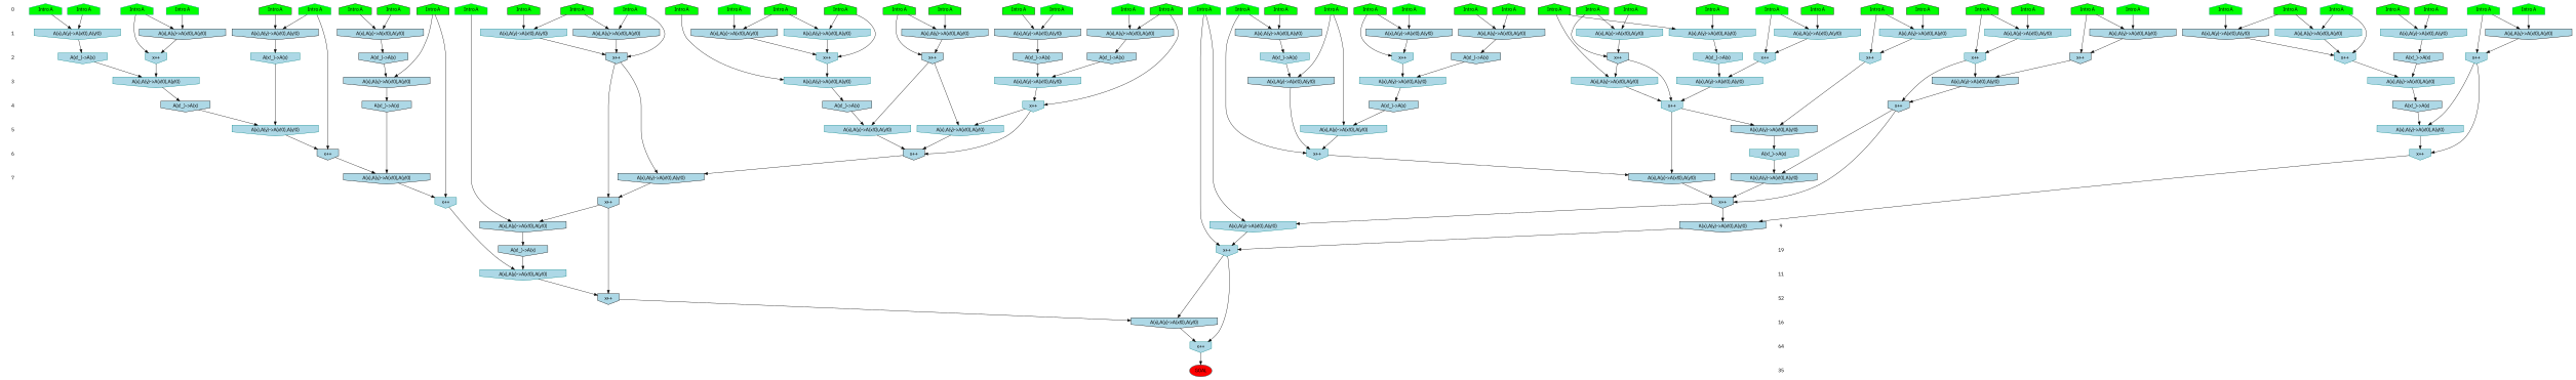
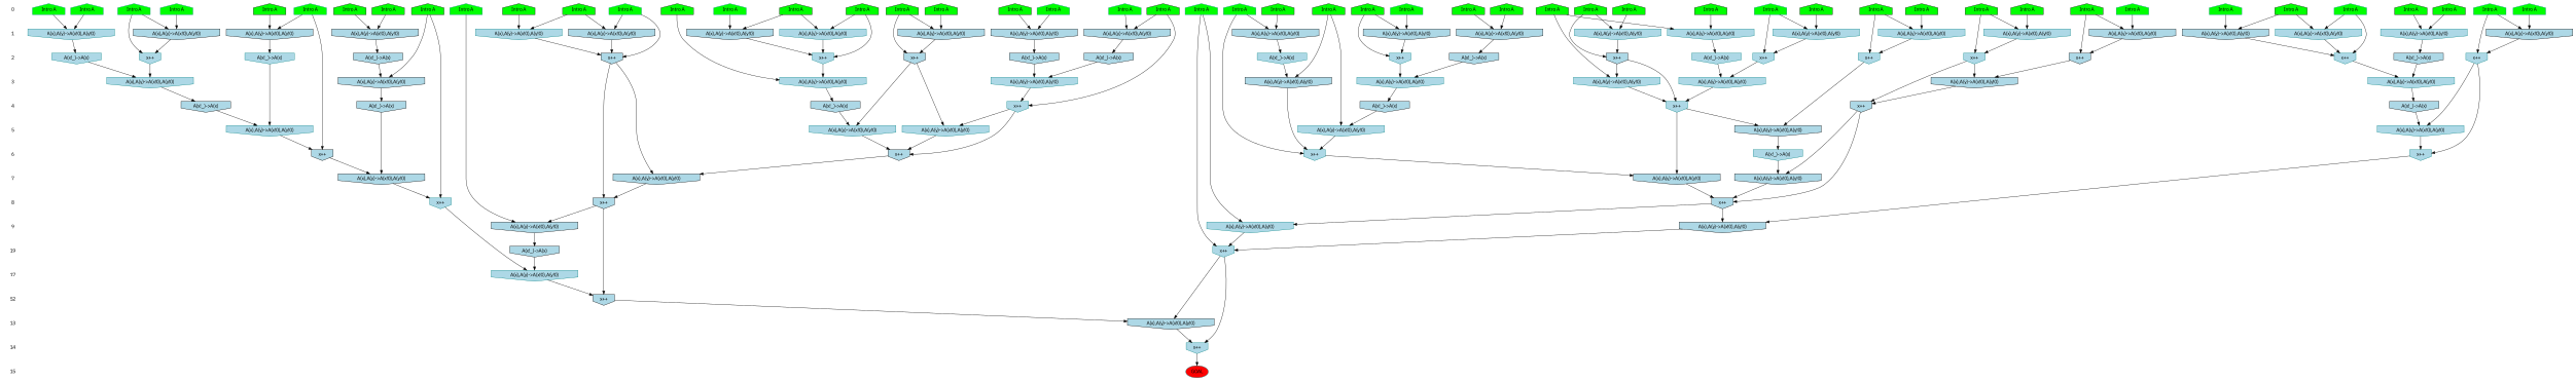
  digraph {
    fontname="IBM Plex Sans"
    ranksep=.5
    node [color=black fontname="IBM Plex Sans" shape=invhouse fillcolor=lightblue style=filled]
    edge [fontname="IBM Plex Sans"]
    0 [color=teal shape=plaintext fillcolor="" style=""]
    n2 [color=teal fillcolor=green label="Intro A" shape=house]
    n3 [fillcolor=green label="Intro A" shape=house]
    n4 [fillcolor=green label="Intro A" shape=house]
    n5 [color=teal fillcolor=green label="Intro A" shape=house]
    n6 [color=teal fillcolor=green label="Intro A" shape=house]
    n7 [fillcolor=green label="Intro A" shape=house]
    n8 [fillcolor=green label="Intro A" shape=house]
    n9 [fillcolor=green label="Intro A" shape=house]
    n10 [fillcolor=green label="Intro A" shape=house]
    n11 [fillcolor=green label="Intro A" shape=house]
    n12 [color=teal fillcolor=green label="Intro A" shape=house]
    n13 [fillcolor=green label="Intro A" shape=house]
    n14 [fillcolor=green label="Intro A" shape=house]
    n15 [color=teal fillcolor=green label="Intro A" shape=house]
    n16 [fillcolor=green label="Intro A" shape=house]
    n17 [fillcolor=green label="Intro A" shape=house]
    n18 [fillcolor=green label="Intro A" shape=house]
    n19 [fillcolor=green label="Intro A" shape=house]
    n20 [color=teal fillcolor=green label="Intro A" shape=house]
    n21 [color=teal fillcolor=green label="Intro A" shape=house]
    n22 [fillcolor=green label="Intro A" shape=house]
    n23 [color=teal fillcolor=green label="Intro A" shape=house]
    n24 [color=teal fillcolor=green label="Intro A" shape=house]
    n25 [color=teal fillcolor=green label="Intro A" shape=house]
    n26 [fillcolor=green label="Intro A" shape=house]
    n27 [fillcolor=green label="Intro A" shape=house]
    n28 [color=teal fillcolor=green label="Intro A" shape=house]
    n29 [color=teal fillcolor=green label="Intro A" shape=house]
    n30 [fillcolor=green label="Intro A" shape=house]
    n31 [fillcolor=green label="Intro A" shape=house]
    n32 [color=teal fillcolor=green label="Intro A" shape=house]
    n33 [fillcolor=green label="Intro A" shape=house]
    n34 [fillcolor=green label="Intro A" shape=house]
    n35 [fillcolor=green label="Intro A" shape=house]
    n36 [fillcolor=green label="Intro A" shape=house]
    n37 [color=teal fillcolor=green label="Intro A" shape=house]
    n38 [fillcolor=green label="Intro A" shape=house]
    n39 [color=teal fillcolor=green label="Intro A" shape=house]
    n40 [fillcolor=green label="Intro A" shape=house]
    n41 [color=teal fillcolor=green label="Intro A" shape=house]
    n42 [color=teal fillcolor=green label="Intro A" shape=house]
    n43 [color=teal fillcolor=green label="Intro A" shape=house]
    n44 [fillcolor=green label="Intro A" shape=house]
    n45 [color=teal fillcolor=green label="Intro A" shape=house]
    n46 [fillcolor=green label="Intro A" shape=house]
    n47 [fillcolor=green label="Intro A" shape=house]
    n48 [fillcolor=green label="Intro A" shape=house]
    n49 [fillcolor=green label="Intro A" shape=house]
    n50 [fillcolor=green label="Intro A" shape=house]
    n51 [fillcolor=green label="Intro A" shape=house]
    1 [shape=plaintext fillcolor="" style=""]
    n53 [label="A(x),A(y)->A(x!0),A(y!0)"]
    n54 [label="A(x),A(y)->A(x!0),A(y!0)"]
    n55 [label="A(x),A(y)->A(x!0),A(y!0)"]
    n56 [label="A(x),A(y)->A(x!0),A(y!0)"]
    n57 [label="A(x),A(y)->A(x!0),A(y!0)"]
    n58 [color=teal label="A(x),A(y)->A(x!0),A(y!0)"]
    n59 [color=teal label="A(x),A(y)->A(x!0),A(y!0)"]
    n60 [color=teal label="A(x),A(y)->A(x!0),A(y!0)"]
    n61 [label="A(x),A(y)->A(x!0),A(y!0)"]
    n62 [label="A(x),A(y)->A(x!0),A(y!0)"]
    n63 [color=teal label="A(x),A(y)->A(x!0),A(y!0)"]
    n64 [label="A(x),A(y)->A(x!0),A(y!0)"]
    n65 [color=teal label="A(x),A(y)->A(x!0),A(y!0)"]
    n66 [color=teal label="A(x),A(y)->A(x!0),A(y!0)"]
    n67 [label="A(x),A(y)->A(x!0),A(y!0)"]
    n68 [label="A(x),A(y)->A(x!0),A(y!0)"]
    n69 [label="A(x),A(y)->A(x!0),A(y!0)"]
    n70 [color=teal label="A(x),A(y)->A(x!0),A(y!0)"]
    n71 [color=teal label="A(x),A(y)->A(x!0),A(y!0)"]
    n72 [label="A(x),A(y)->A(x!0),A(y!0)"]
    n73 [label="A(x),A(y)->A(x!0),A(y!0)"]
    n74 [color=teal label="A(x),A(y)->A(x!0),A(y!0)"]
    n75 [color=teal label="A(x),A(y)->A(x!0),A(y!0)"]
    n76 [label="A(x),A(y)->A(x!0),A(y!0)"]
    2 [shape=plaintext fillcolor="" style=""]
    n78 [label="x++"]
    n79 [label="x++"]
    n80 [label="A(x!_)->A(x)"]
    n81 [label="A(x!_)->A(x)"]
    n82 [color=teal label="x++"]
    n83 [color=teal label="x++"]
    n84 [color=teal label="x++"]
    n85 [color=teal label="x++"]
    n86 [color=teal label="A(x!_)->A(x)"]
    n87 [color=teal label="x++"]
    n88 [label="A(x!_)->A(x)"]
    n89 [color=teal label="A(x!_)->A(x)"]
    n90 [color=teal label="x++"]
    n91 [color=teal label="A(x!_)->A(x)"]
    n92 [color=teal label="A(x!_)->A(x)"]
    n93 [color=teal label="x++"]
    n94 [label="x++"]
    n95 [label="A(x!_)->A(x)"]
    n96 [color=teal label="x++"]
    n97 [label="A(x!_)->A(x)"]
    n98 [label="x++"]
    3 [color=teal shape=plaintext fillcolor="" style=""]
    n100 [color=teal label="A(x),A(y)->A(x!0),A(y!0)"]
    n101 [color=teal label="A(x),A(y)->A(x!0),A(y!0)"]
    n102 [color=teal label="A(x),A(y)->A(x!0),A(y!0)"]
    n103 [label="A(x),A(y)->A(x!0),A(y!0)"]
    n104 [color=teal label="A(x),A(y)->A(x!0),A(y!0)"]
    n105 [color=teal label="A(x),A(y)->A(x!0),A(y!0)"]
    n106 [label="A(x),A(y)->A(x!0),A(y!0)"]
    n107 [label="A(x),A(y)->A(x!0),A(y!0)"]
    n108 [color=teal label="A(x),A(y)->A(x!0),A(y!0)"]
    n109 [color=teal label="A(x),A(y)->A(x!0),A(y!0)"]
    4 [color=teal shape=plaintext fillcolor="" style=""]
    n111 [color=teal label="x++"]
    n112 [label="A(x!_)->A(x)"]
    n113 [color=teal label="x++"]
    n114 [label="x++"]
    n115 [label="A(x!_)->A(x)"]
    n116 [label="A(x!_)->A(x)"]
    n117 [label="A(x!_)->A(x)"]
    n118 [label="A(x!_)->A(x)"]
    5 [shape=plaintext fillcolor="" style=""]
    n120 [color=teal label="A(x),A(y)->A(x!0),A(y!0)"]
    n121 [color=teal label="A(x),A(y)->A(x!0),A(y!0)"]
    n122 [label="A(x),A(y)->A(x!0),A(y!0)"]
    n123 [color=teal label="A(x),A(y)->A(x!0),A(y!0)"]
    n124 [color=teal label="A(x),A(y)->A(x!0),A(y!0)"]
    n125 [color=teal label="A(x),A(y)->A(x!0),A(y!0)"]
    6 [shape=plaintext fillcolor="" style=""]
    n127 [label="x++"]
    n128 [color=teal label="A(x!_)->A(x)"]
    n129 [label="x++"]
    n130 [color=teal label="x++"]
    n131 [color=teal label="x++"]
    7 [color=teal shape=plaintext fillcolor="" style=""]
    n133 [label="A(x),A(y)->A(x!0),A(y!0)"]
    n134 [label="A(x),A(y)->A(x!0),A(y!0)"]
    n135 [label="A(x),A(y)->A(x!0),A(y!0)"]
    n136 [label="A(x),A(y)->A(x!0),A(y!0)"]
+   8 [color=teal shape=plaintext fillcolor="" style=""]
    n138 [label="x++"]
    n139 [label="x++"]
    n140 [color=teal label="x++"]
    9 [shape=plaintext fillcolor="" style=""]
    n142 [label="A(x),A(y)->A(x!0),A(y!0)"]
    n143 [color=teal label="A(x),A(y)->A(x!0),A(y!0)"]
    n144 [label="A(x),A(y)->A(x!0),A(y!0)"]
    n145 [label=19 shape=plaintext fillcolor="" style=""]
    n146 [label="A(x!_)->A(x)"]
    n147 [color=teal label="x++"]
-   11 [color=teal shape=plaintext fillcolor="" style=""]
+   11 [color=teal shape=plaintext label=17 fillcolor="" style=""]
    n149 [color=teal label="A(x),A(y)->A(x!0),A(y!0)"]
    n150 [color=teal label=52 shape=plaintext fillcolor="" style=""]
    n151 [label="x++"]
-   13 [color=teal shape=plaintext label=16 fillcolor="" style=""]
+   13 [color=teal shape=plaintext fillcolor="" style=""]
    n153 [label="A(x),A(y)->A(x!0),A(y!0)"]
-   14 [shape=plaintext label=64 fillcolor="" style=""]
+   14 [shape=plaintext fillcolor="" style=""]
    n155 [color=teal label="x++"]
-   15 [shape=plaintext label=35 fillcolor="" style=""]
+   15 [shape=plaintext fillcolor="" style=""]
    n157 [color=teal fillcolor=red label=GOAL shape=""]
    subgraph sub_1 {
      rank=same
      0
      n2
      n3
      n4
      n5
      n6
      n7
      n8
      n9
      n10
      n11
      n12
      n13
      n14
      n15
      n16
      n17
      n18
      n19
      n20
      n21
      n22
      n23
      n24
      n25
      n26
      n27
      n28
      n29
      n30
      n31
      n32
      n33
      n34
      n35
      n36
      n37
      n38
      n39
      n40
      n41
      n42
      n43
      n44
      n45
      n46
      n47
      n48
      n49
      n50
      n51
    }
    subgraph sub_2 {
      rank=same
      1
      n53
      n54
      n55
      n56
      n57
      n58
      n59
      n60
      n61
      n62
      n63
      n64
      n65
      n66
      n67
      n68
      n69
      n70
      n71
      n72
      n73
      n74
      n75
      n76
    }
    subgraph sub_3 {
      rank=same
      2
      n78
      n79
      n80
      n81
      n82
      n83
      n84
      n85
      n86
      n87
      n88
      n89
      n90
      n91
      n92
      n93
      n94
      n95
      n96
      n97
      n98
    }
    subgraph sub_4 {
      rank=same
      3
      n100
      n101
      n102
      n103
      n104
      n105
      n106
      n107
      n108
      n109
    }
    subgraph sub_5 {
      rank=same
      4
      n111
      n112
      n113
      n114
      n115
      n116
      n117
      n118
    }
    subgraph sub_6 {
      rank=same
      5
      n120
      n121
      n122
      n123
      n124
      n125
    }
    subgraph sub_7 {
      rank=same
      6
      n127
      n128
      n129
      n130
      n131
    }
    subgraph sub_8 {
      rank=same
      7
      n133
      n134
      n135
      n136
    }
    subgraph sub_9 {
      rank=same
+     8
      n138
      n139
      n140
    }
    subgraph sub_10 {
      rank=same
      9
      n142
      n143
      n144
    }
    subgraph sub_11 {
      rank=same
      n145
      n146
      n147
    }
    subgraph sub_12 {
      rank=same
      11
      n149
    }
    subgraph sub_13 {
      rank=same
      n150
      n151
    }
    subgraph sub_14 {
      rank=same
      13
      n153
    }
    subgraph sub_15 {
      rank=same
      14
      n155
    }
    subgraph sub_16 {
      rank=same
      15
      n157
    }
    0 -> 1 [style=invis]
    n2 -> n69
    n2 -> n90
    n3 -> n60
    n3 -> n76
    n4 -> n65
    n4 -> n87
    n5 -> n58
    n5 -> n93
    n6 -> n142
    n7 -> n72
    n7 -> n85
    n8 -> n55
    n8 -> n111
    n9 -> n67
    n10 -> n102
    n11 -> n71
    n11 -> n100
    n12 -> n76
    n12 -> n98
    n13 -> n61
    n14 -> n71
    n15 -> n69
    n16 -> n73
    n17 -> n73
    n18 -> n66
    n18 -> n68
    n19 -> n60
    n20 -> n66
    n20 -> n82
    n21 -> n62
    n21 -> n129
    n22 -> n75
    n22 -> n96
    n23 -> n143
    n23 -> n147
    n24 -> n57
    n24 -> n130
    n25 -> n61
    n26 -> n70
    n26 -> n84
    n27 -> n74
    n28 -> n63
    n29 -> n63
    n30 -> n65
    n31 -> n56
    n31 -> n94
    n32 -> n56
    n33 -> n64
    n33 -> n70
    n34 -> n74
    n35 -> n58
    n36 -> n53
    n36 -> n79
    n37 -> n54
    n38 -> n67
    n39 -> n68
    n40 -> n53
    n41 -> n72
    n42 -> n55
    n43 -> n64
    n44 -> n59
    n45 -> n54
    n45 -> n83
    n46 -> n103
    n46 -> n140
    n47 -> n62
    n48 -> n106
    n48 -> n124
    n49 -> n75
    n50 -> n59
    n50 -> n78
    n51 -> n57
    1 -> 2 [style=invis]
    n53 -> n79
    n54 -> n83
    n55 -> n81
    n56 -> n94
    n57 -> n89
    n58 -> n93
    n59 -> n78
    n60 -> n98
    n61 -> n80
    n62 -> n92
    n63 -> n91
    n64 -> n84
    n65 -> n87
    n66 -> n82
    n67 -> n88
    n68 -> n82
    n69 -> n90
    n70 -> n84
    n71 -> n86
    n72 -> n85
    n73 -> n95
    n74 -> n97
    n75 -> n96
    n76 -> n98
    2 -> 3 [style=invis]
    n78 -> n100
    n78 -> n113
    n79 -> n120
    n79 -> n121
    n80 -> n101
    n81 -> n101
    n82 -> n109
    n83 -> n125
    n83 -> n131
    n84 -> n102
    n85 -> n108
    n86 -> n104
    n87 -> n107
    n87 -> n114
    n88 -> n103
    n89 -> n106
    n90 -> n105
    n91 -> n105
    n92 -> n123
    n93 -> n104
    n94 -> n107
    n95 -> n108
    n96 -> n122
    n97 -> n109
    n98 -> n134
    n98 -> n138
    3 -> 4 [style=invis]
    n100 -> n113
    n101 -> n111
    n102 -> n112
    n103 -> n117
    n104 -> n113
    n105 -> n115
    n106 -> n130
    n107 -> n114
    n108 -> n116
    n109 -> n118
    4 -> 5 [style=invis]
    n111 -> n120
    n111 -> n127
    n112 -> n121
    n113 -> n122
    n113 -> n135
    n114 -> n133
    n114 -> n139
    n115 -> n123
    n116 -> n124
    n117 -> n136
    n118 -> n125
    5 -> 6 [style=invis]
    n120 -> n127
    n121 -> n127
    n122 -> n128
    n123 -> n129
    n124 -> n130
    n125 -> n131
    6 -> 7 [style=invis]
    n127 -> n134
    n128 -> n133
    n129 -> n136
    n130 -> n135
    n131 -> n144
+   7 -> 8 [style=invis]
    n133 -> n139
    n134 -> n138
    n135 -> n139
    n136 -> n140
+   8 -> 9 [style=invis]
    n138 -> n142
    n138 -> n151
    n139 -> n143
    n139 -> n144
    n140 -> n149
    9 -> n145 [style=invis]
    n142 -> n146
    n143 -> n147
    n144 -> n147
    n145 -> 11 [style=invis]
    n146 -> n149
    n147 -> n153
    n147 -> n155
    11 -> n150 [style=invis]
    n149 -> n151
    n150 -> 13 [style=invis]
    n151 -> n153
    13 -> 14 [style=invis]
    n153 -> n155
    14 -> 15 [style=invis]
    n155 -> n157
  }
